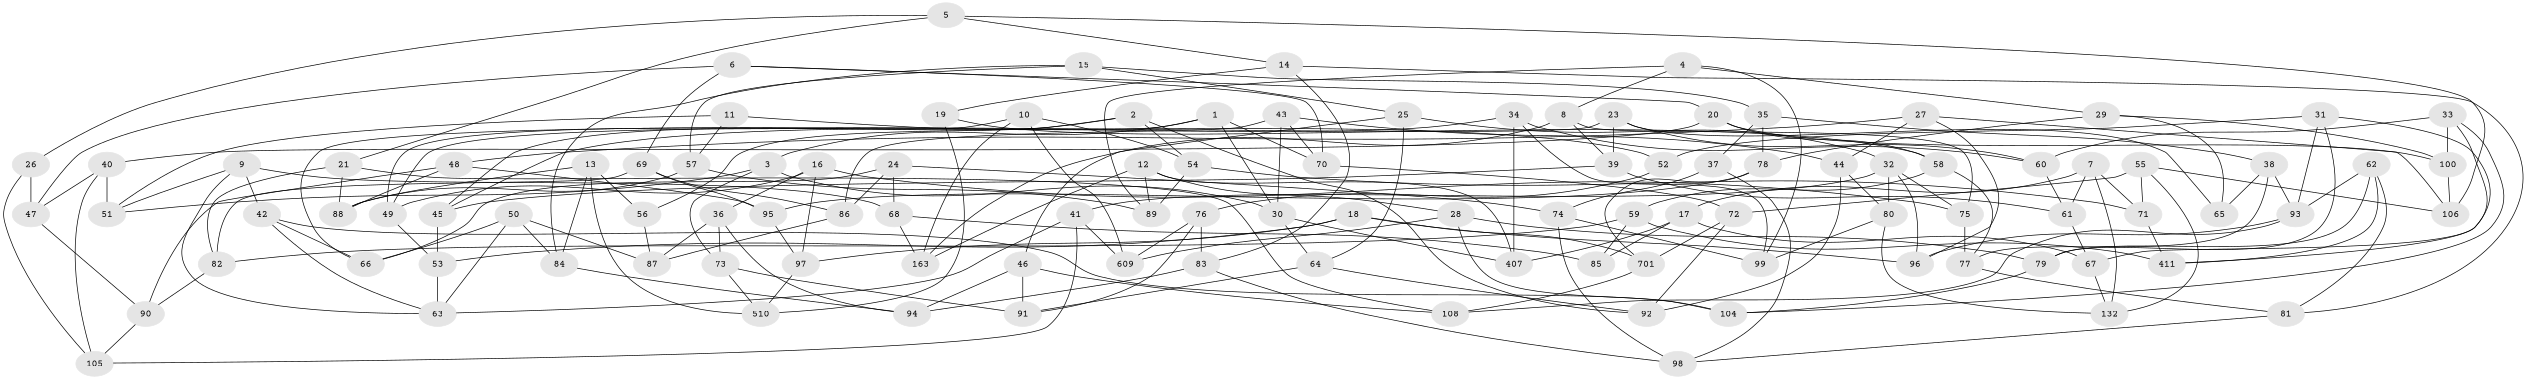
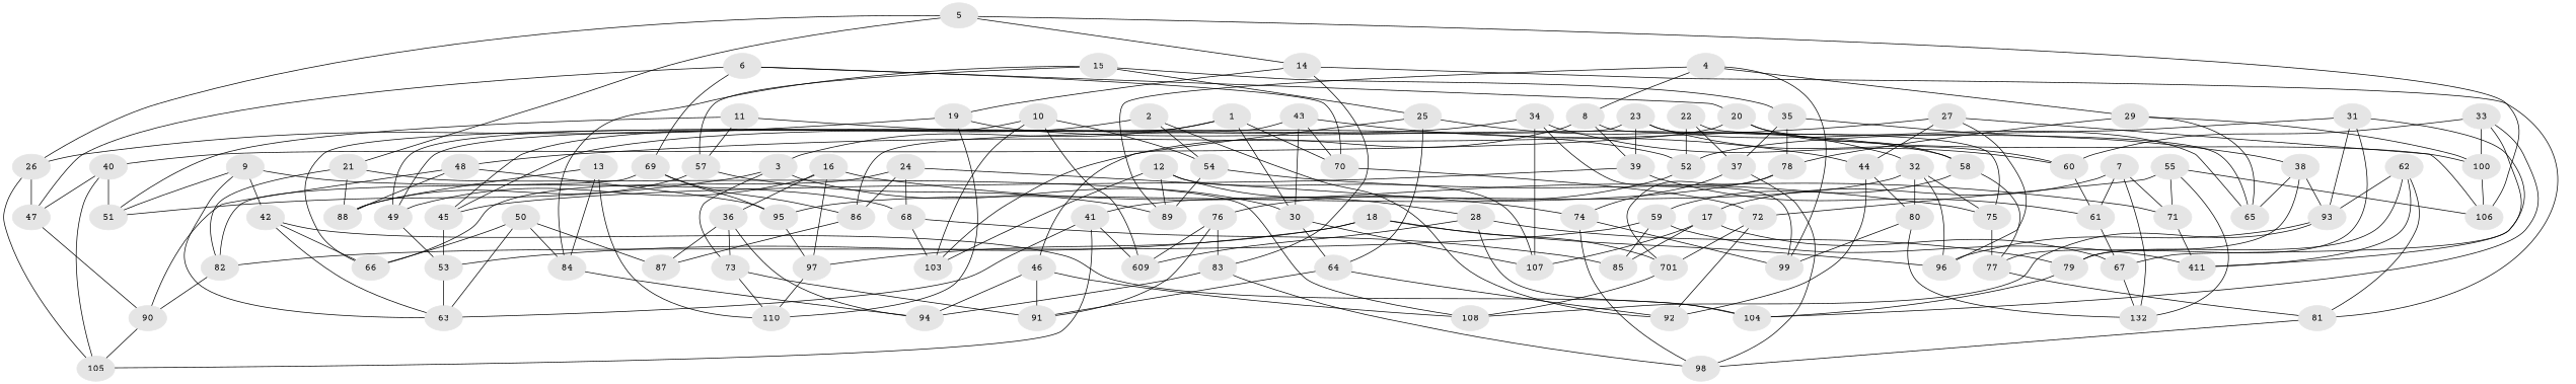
  graph {
    fontname="Courier Prime"
    node [color=gray90 fontname="Courier Prime" style=filled]
    edge [fontname="Courier Prime"]
    1
    3
    30
    49
    70
    51
    73
-   107 [label=407]
+   107
    64
    53
    72
    2
    45
    54
-   56
    92
    89
    71
    87
-   110 [label=510]
+   110
    91
    4
    8
    29
    99
    39
    75
-   103 [label=163]
+   103
    100
    65
    78
    5
    14
    21
    26
    106
    19
    81
    83
    88
    82
    108
    47
    105
    6
    20
    69
    58
    40
    90
    86
    95
    7
    17
    61
    n56 [label=132]
    67
    85
    n59 [label=411]
    77
    9
    42
    63
    68
    66
    104
    10
    n68 [label=609]
    11
    52
    57
    76
    12
    28
    79
    13
    84
    94
    98
    15
    25
    35
    32
    46
    37
    38
    16
    36
    97
    18
    96
    n92 [label=701]
    59
+   22
    74
    23
    60
    24
    41
    80
    27
    44
    48
    31
    93
    33
    34
    43
    50
    55
    62
    1 -- 3
    1 -- 30
    1 -- 49
    1 -- 70
    3 -- 30
    3 -- 51
    3 -- 73
    30 -- 107
    30 -- 64
    49 -- 53
    70 -- 72
    73 -- 110
    73 -- 91
    64 -- 92
    64 -- 91
    53 -- 63
    72 -- 92
    72 -- n92
    2 -- 45
    2 -- 54
-   2 -- 56
    2 -- 92
    45 -- 53
    54 -- 89
    54 -- 71
-   56 -- 87
    71 -- n59
    4 -- 89
    4 -- 8
    4 -- 29
    4 -- 99
    8 -- 39
    8 -- 75
    8 -- 103
    29 -- 100
    29 -- 65
    29 -- 78
    39 -- 45
    39 -- 61
    75 -- 77
    100 -- 106
    78 -- 95
    78 -- n92
    5 -- 14
    5 -- 21
    5 -- 26
    5 -- 106
    14 -- 19
    14 -- 81
    14 -- 83
    21 -- 88
    21 -- 82
    21 -- 108
    26 -- 47
    26 -- 105
    19 -- 110
+   19 -- 26
    19 -- 58
    81 -- 98
    83 -- 94
    83 -- 98
    82 -- 90
    47 -- 90
    6 -- 70
    6 -- 47
    6 -- 20
    6 -- 69
    20 -- 100
    20 -- 58
    20 -- 40
    69 -- 82
    69 -- 86
    69 -- 95
    58 -- 77
    58 -- 59
    40 -- 51
    40 -- 47
    40 -- 105
    90 -- 105
    86 -- 87
    95 -- 97
    7 -- 71
    7 -- 17
    7 -- 61
    7 -- n56
    17 -- 107
    17 -- 67
    17 -- 85
    61 -- 67
    67 -- n56
    77 -- 81
    9 -- 51
    9 -- 42
    9 -- 63
    9 -- 68
    42 -- 63
    42 -- 66
    42 -- 104
    68 -- 103
    68 -- 85
    10 -- 49
    10 -- 54
    10 -- 103
    10 -- n68
    11 -- 51
    11 -- 52
    11 -- 57
    52 -- 76
    57 -- 89
    57 -- 88
    76 -- 91
    76 -- 83
    76 -- n68
    12 -- 107
    12 -- 89
    12 -- 103
    12 -- 28
    28 -- 104
    28 -- n68
    28 -- 79
    79 -- 104
-   13 -- 56
    13 -- 110
    13 -- 88
    13 -- 84
    84 -- 94
    15 -- 57
    15 -- 84
    15 -- 25
    15 -- 35
    25 -- 64
    25 -- 32
    25 -- 46
    35 -- 78
    35 -- 37
    35 -- 38
    32 -- 75
    32 -- 96
    32 -- 41
    32 -- 80
    46 -- 91
    46 -- 108
    46 -- 94
    37 -- 98
    37 -- 74
    38 -- 65
    38 -- 77
    38 -- 93
    16 -- 49
    16 -- 75
    16 -- 36
    16 -- 97
    36 -- 73
    36 -- 87
    36 -- 94
    97 -- 110
    18 -- 53
    18 -- 97
    18 -- 96
    18 -- n92
    n92 -- 108
    59 -- 82
    59 -- 85
    59 -- n59
+   22 -- 65
+   22 -- 52
+   22 -- 37
    74 -- 99
    74 -- 98
    23 -- 39
    23 -- 65
    23 -- 66
    23 -- 60
    60 -- 61
    24 -- 86
    24 -- 68
    24 -- 66
    24 -- 74
    41 -- 105
    41 -- 63
    41 -- n68
    80 -- 99
    80 -- n56
    27 -- 106
    27 -- 96
    27 -- 44
    27 -- 48
    44 -- 92
    44 -- 80
    48 -- 88
    48 -- 90
    48 -- 95
    31 -- n59
    31 -- 52
    31 -- 79
    31 -- 93
    93 -- 108
    93 -- 96
    33 -- 100
    33 -- 67
    33 -- 104
    33 -- 60
    34 -- 107
    34 -- 45
    34 -- 99
    34 -- 60
    43 -- 30
    43 -- 70
    43 -- 86
    43 -- 44
    50 -- 87
    50 -- 63
    50 -- 66
    50 -- 84
    55 -- 72
    55 -- 71
    55 -- 106
    55 -- n56
    62 -- 81
    62 -- n59
    62 -- 79
    62 -- 93
  }
